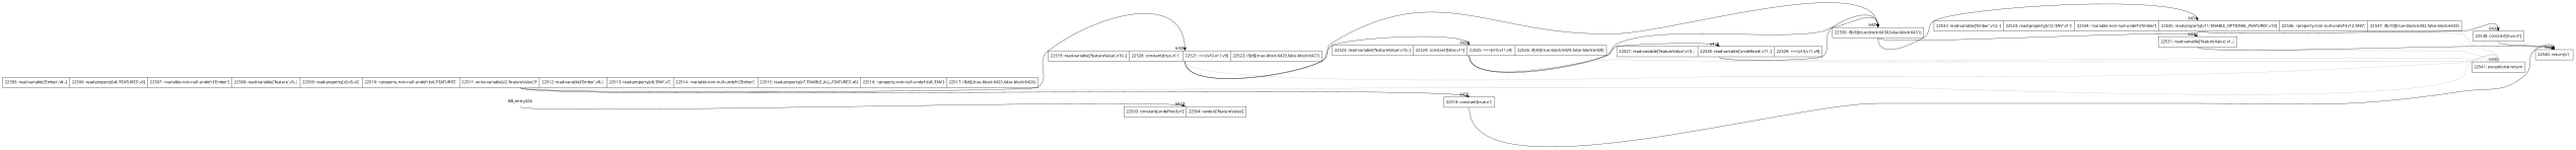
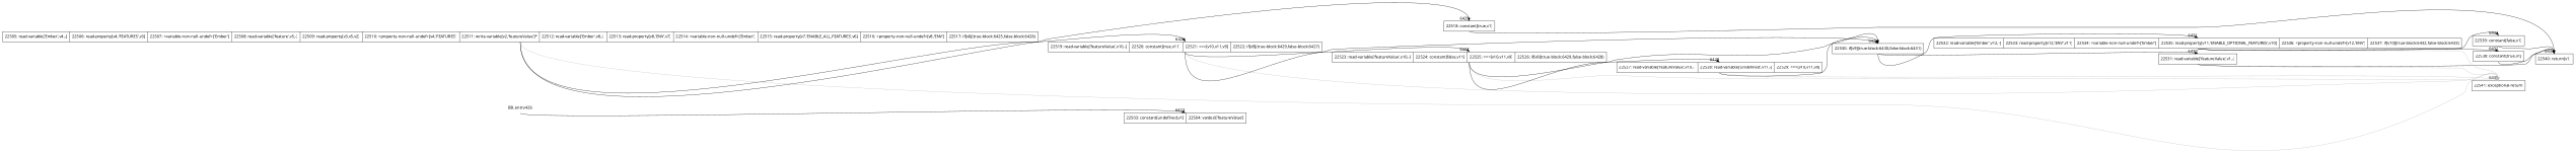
  digraph {
    fontname="Noto Sans"
    rankdir=LR
    node [fontname="Noto Sans" shape=record]
    edge [fontname="Noto Sans" headport=n tailport=s]
    n1 [label=BB_entry426 shape=none]
    n2 [label="{22503: constant[undefined,v1]|22504: vardecl['featureValue']}"]
    n3 [label="{22505: read-variable['Ember',v4,-]|22506: read-property[v4,'FEATURES',v3]|22507: \<variable-non-null-undef\>['Ember']|22508: read-variable['feature',v5,-]|22509: read-property[v3,v5,v2]|22510: \<property-non-null-undef\>[v4,'FEATURES']|22511: write-variable[v2,'featureValue']*|22512: read-variable['Ember',v8,-]|22513: read-property[v8,'ENV',v7]|22514: \<variable-non-null-undef\>['Ember']|22515: read-property[v7,'ENABLE_ALL_FEATURES',v6]|22516: \<property-non-null-undef\>[v8,'ENV']|22517: if[v6](true-block:6425,false-block:6426)}"]
    n4 [label="{22518: constant[true,v1]}"]
    n5 [label="{22519: read-variable['featureValue',v10,-]|22520: constant[true,v11]|22521: ===[v10,v11,v9]|22522: if[v9](true-block:6429,false-block:6427)}"]
    n6 [label="{22541: exceptional-return}"]
    n7 [label="{22540: return[v1]}"]
    n8 [label="{22530: if[v9](true-block:6430,false-block:6431)}"]
    n9 [label="{22523: read-variable['featureValue',v10,-]|22524: constant[false,v11]|22525: ===[v10,v11,v9]|22526: if[v9](true-block:6429,false-block:6428)}"]
    n10 [label="{22531: read-variable['featureValue',v1,-]}"]
    n11 [label="{22532: read-variable['Ember',v12,-]|22533: read-property[v12,'ENV',v11]|22534: \<variable-non-null-undef\>['Ember']|22535: read-property[v11,'ENABLE_OPTIONAL_FEATURES',v10]|22536: \<property-non-null-undef\>[v12,'ENV']|22537: if[v10](true-block:6432,false-block:6433)}"]
    n12 [label="{22527: read-variable['featureValue',v10,-]|22528: read-variable['undefined',v11,-]|22529: ===[v10,v11,v9]}"]
    n13 [label="{22538: constant[true,v1]}"]
+   n14 [label="{22539: constant[false,v1]}"]
    n1 -> n2 [headlabel="    6423"]
    n3 -> n4 [headlabel="      6425"]
    n3 -> n5 [headlabel="      6426"]
    n3 -> n6 [color=gray headlabel="      6435"]
    n4 -> n7 [headlabel="      6434"]
    n5 -> n6 [color=gray]
    n5 -> n8 [headlabel="      6429"]
    n5 -> n9 [headlabel="      6427"]
    n8 -> n10 [headlabel="      6430"]
    n8 -> n11 [headlabel="      6431"]
    n9 -> n6 [color=gray]
    n9 -> n8
    n9 -> n12 [headlabel="      6428"]
    n10 -> n6 [color=gray]
    n10 -> n7
    n11 -> n6 [color=gray]
    n11 -> n13 [headlabel="      6432"]
+   n11 -> n14 [headlabel="      6433"]
    n12 -> n6 [color=gray]
    n12 -> n8
    n13 -> n7
+   n14 -> n7
  }
